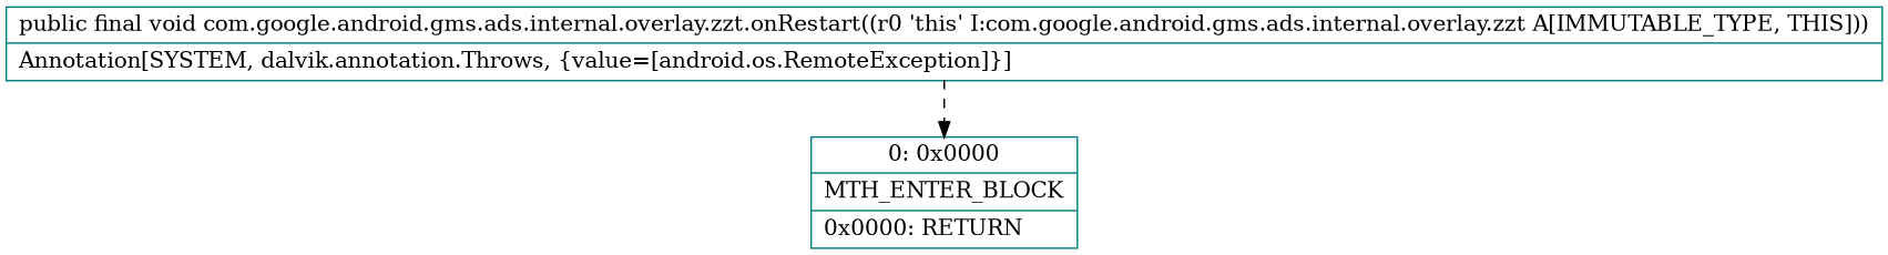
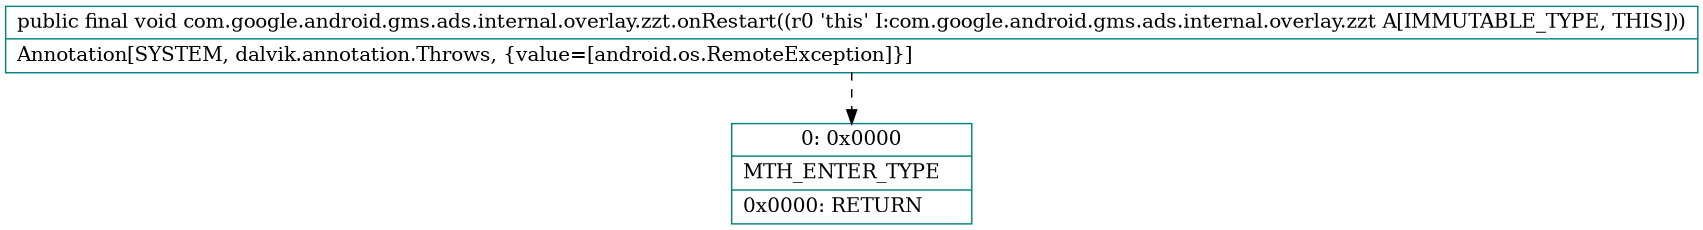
  digraph {
    node [shape=record color=teal]
-   n1 [label="{0\:\ 0x0000|MTH_ENTER_BLOCK\l|0x0000: RETURN   \l}"]
+   n1 [label="{0\:\ 0x0000|MTH_ENTER_TYPE\l|0x0000: RETURN   \l}"]
    n2 [label="{public final void com.google.android.gms.ads.internal.overlay.zzt.onRestart((r0 'this' I:com.google.android.gms.ads.internal.overlay.zzt A[IMMUTABLE_TYPE, THIS]))  | Annotation[SYSTEM, dalvik.annotation.Throws, \{value=[android.os.RemoteException]\}]\l}"]
    n2 -> n1 [style=dashed]
  }
